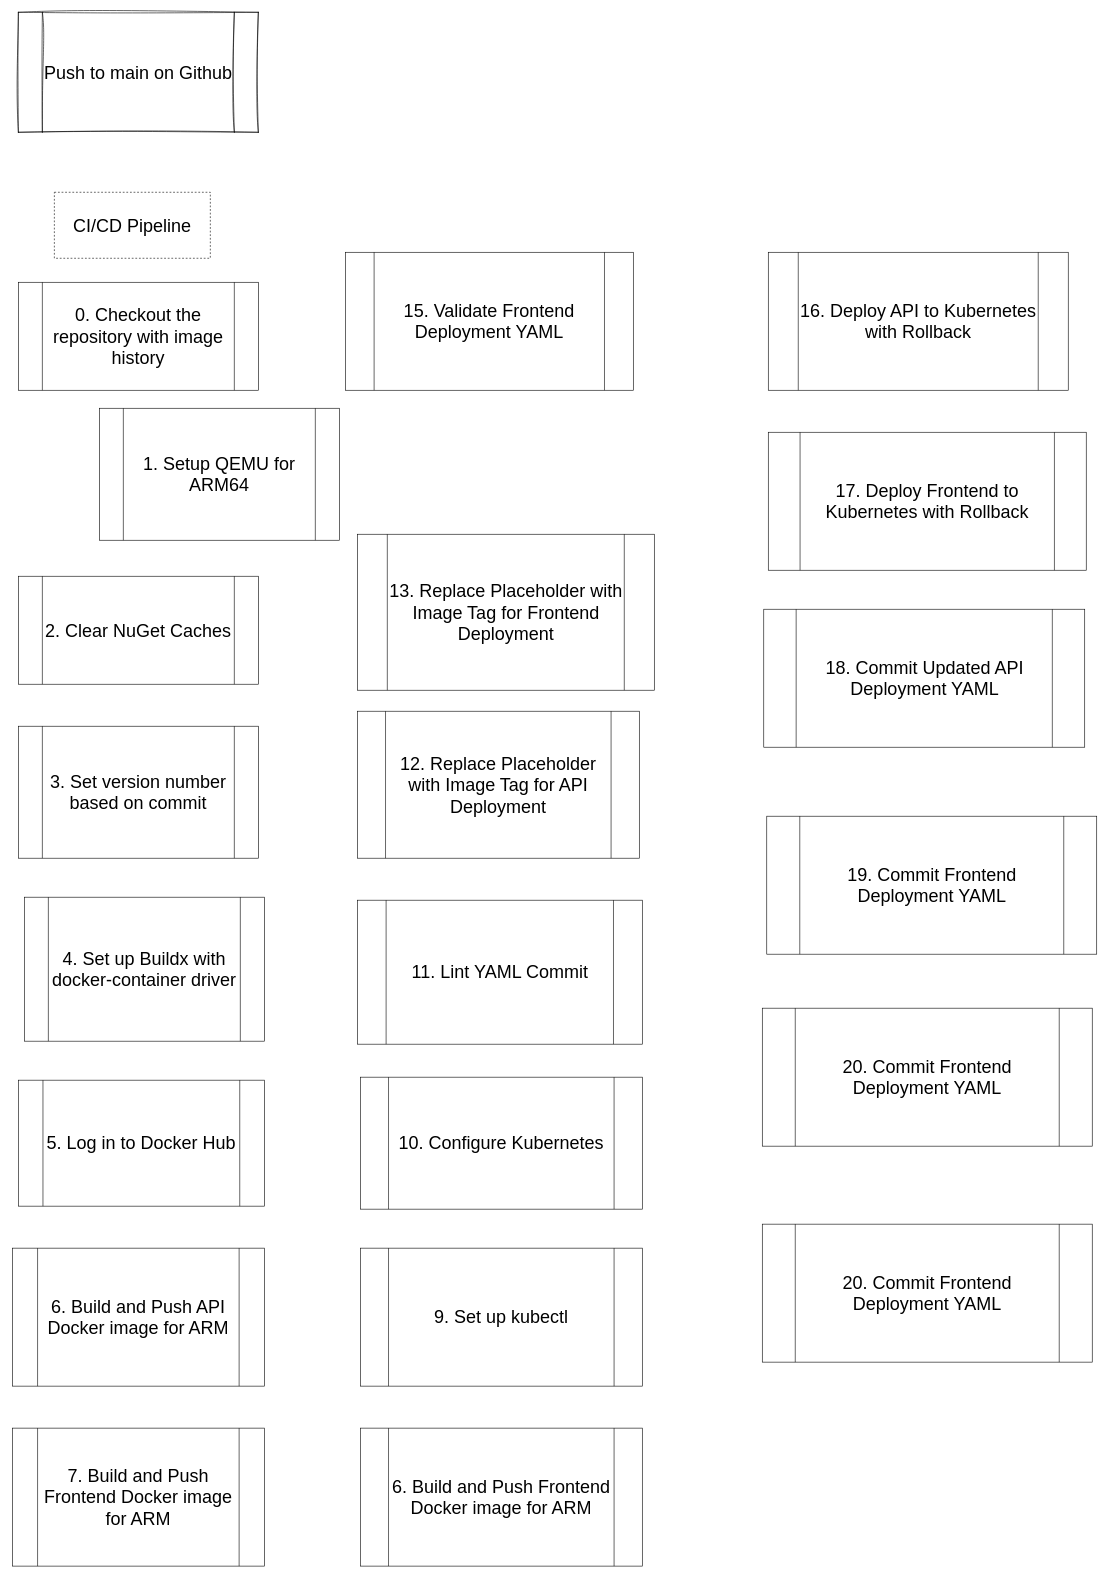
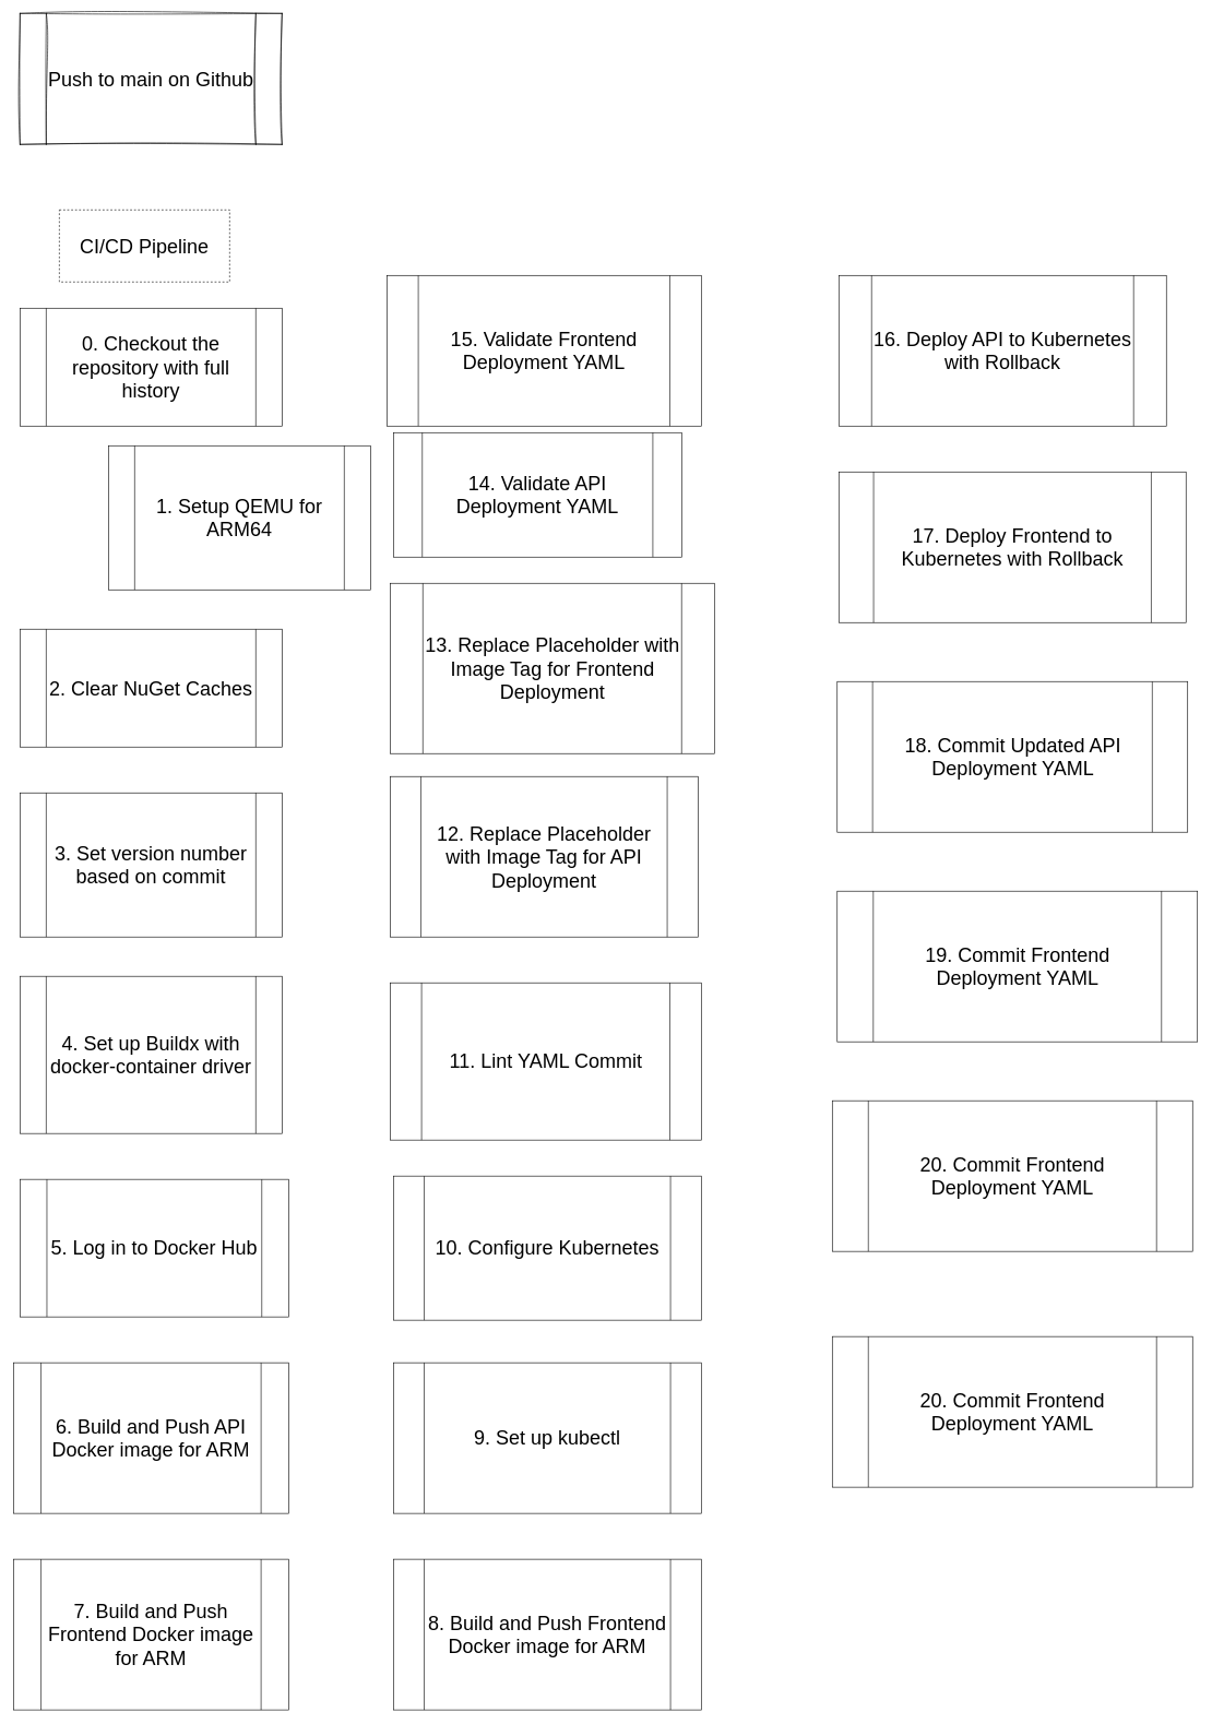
  <mxCell id="0" />
  <mxCell id="1" parent="0" />
  <mxCell id="2" value="&lt;span style=&quot;font-size: 30px;&quot;&gt;Push to main on Github&lt;/span&gt;" style="shape=process;whiteSpace=wrap;html=1;backgroundOutline=1;sketch=1;curveFitting=1;jiggle=2;" vertex="1" parent="1"><mxGeometry x="30" y="20" width="400" height="200" as="geometry" /></mxCell>
- <mxCell id="3" value="&lt;font style=&quot;font-size: 30px;&quot;&gt;0. Checkout the repository with image history&lt;/font&gt;" style="shape=process;whiteSpace=wrap;html=1;backgroundOutline=1;" vertex="1" parent="1"><mxGeometry x="30" y="470" width="400" height="180" as="geometry" /></mxCell>
+ <mxCell id="3" value="&lt;font style=&quot;font-size: 30px;&quot;&gt;0. Checkout the repository with full history&lt;/font&gt;" style="shape=process;whiteSpace=wrap;html=1;backgroundOutline=1;" vertex="1" parent="1"><mxGeometry x="30" y="470" width="400" height="180" as="geometry" /></mxCell>
  <mxCell id="4" value="&lt;font style=&quot;font-size: 30px;&quot;&gt;1. Setup QEMU for ARM64&lt;/font&gt;" style="shape=process;whiteSpace=wrap;html=1;backgroundOutline=1;" vertex="1" parent="1"><mxGeometry x="165" y="680" width="400" height="220" as="geometry" /></mxCell>
  <mxCell id="5" value="&lt;font style=&quot;font-size: 30px;&quot;&gt;2. Clear NuGet Caches&lt;/font&gt;" style="shape=process;whiteSpace=wrap;html=1;backgroundOutline=1;" vertex="1" parent="1"><mxGeometry x="30" y="960" width="400" height="180" as="geometry" /></mxCell>
  <mxCell id="6" value="&lt;font style=&quot;font-size: 30px;&quot;&gt;3. Set version number based on commit&lt;/font&gt;" style="shape=process;whiteSpace=wrap;html=1;backgroundOutline=1;" vertex="1" parent="1"><mxGeometry x="30" y="1210" width="400" height="220" as="geometry" /></mxCell>
- <mxCell id="7" value="&lt;font style=&quot;font-size: 30px;&quot;&gt;4. Set up Buildx&amp;nbsp;with docker-container driver&lt;/font&gt;" style="shape=process;whiteSpace=wrap;html=1;backgroundOutline=1;" vertex="1" parent="1"><mxGeometry x="40" y="1495" width="400" height="240" as="geometry" /></mxCell>
+ <mxCell id="7" value="&lt;font style=&quot;font-size: 30px;&quot;&gt;4. Set up Buildx&amp;nbsp;with docker-container driver&lt;/font&gt;" style="shape=process;whiteSpace=wrap;html=1;backgroundOutline=1;" vertex="1" parent="1"><mxGeometry x="30" y="1490" width="400" height="240" as="geometry" /></mxCell>
  <mxCell id="8" value="&lt;font style=&quot;font-size: 30px;&quot;&gt;5.&amp;nbsp;Log in to Docker Hub&lt;/font&gt;" style="shape=process;whiteSpace=wrap;html=1;backgroundOutline=1;" vertex="1" parent="1"><mxGeometry x="30" y="1800" width="410" height="210" as="geometry" /></mxCell>
  <mxCell id="9" value="&lt;font style=&quot;font-size: 30px;&quot;&gt;6.&amp;nbsp;Build and Push API Docker image for ARM&lt;/font&gt;" style="shape=process;whiteSpace=wrap;html=1;backgroundOutline=1;" vertex="1" parent="1"><mxGeometry x="20" y="2080" width="420" height="230" as="geometry" /></mxCell>
  <mxCell id="10" value="&lt;font style=&quot;font-size: 30px;&quot;&gt;7.&amp;nbsp;Build and Push Frontend Docker image for ARM&lt;/font&gt;" style="shape=process;whiteSpace=wrap;html=1;backgroundOutline=1;" vertex="1" parent="1"><mxGeometry x="20" y="2380" width="420" height="230" as="geometry" /></mxCell>
- <mxCell id="11" value="&lt;font style=&quot;font-size: 30px;&quot;&gt;6.&amp;nbsp;Build and Push Frontend Docker image for ARM&lt;/font&gt;" style="shape=process;whiteSpace=wrap;html=1;backgroundOutline=1;" vertex="1" parent="1"><mxGeometry x="600" y="2380" width="470" height="230" as="geometry" /></mxCell>
+ <mxCell id="11" value="&lt;font style=&quot;font-size: 30px;&quot;&gt;8.&amp;nbsp;Build and Push Frontend Docker image for ARM&lt;/font&gt;" style="shape=process;whiteSpace=wrap;html=1;backgroundOutline=1;" vertex="1" parent="1"><mxGeometry x="600" y="2380" width="470" height="230" as="geometry" /></mxCell>
  <mxCell id="12" value="&lt;font style=&quot;font-size: 30px;&quot;&gt;9.&amp;nbsp;Set up kubectl&lt;/font&gt;" style="shape=process;whiteSpace=wrap;html=1;backgroundOutline=1;" vertex="1" parent="1"><mxGeometry x="600" y="2080" width="470" height="230" as="geometry" /></mxCell>
  <mxCell id="13" value="&lt;font style=&quot;font-size: 30px;&quot;&gt;10.&amp;nbsp;Configure Kubernetes&lt;/font&gt;" style="shape=process;whiteSpace=wrap;html=1;backgroundOutline=1;" vertex="1" parent="1"><mxGeometry x="600" y="1795" width="470" height="220" as="geometry" /></mxCell>
  <mxCell id="14" value="&lt;font style=&quot;font-size: 30px;&quot;&gt;11.&amp;nbsp;Lint YAML Commit&lt;/font&gt;" style="shape=process;whiteSpace=wrap;html=1;backgroundOutline=1;" vertex="1" parent="1"><mxGeometry x="595" y="1500" width="475" height="240" as="geometry" /></mxCell>
  <mxCell id="15" value="&lt;font style=&quot;font-size: 30px;&quot;&gt;12.&amp;nbsp;Replace Placeholder with Image Tag for API Deployment&lt;/font&gt;" style="shape=process;whiteSpace=wrap;html=1;backgroundOutline=1;" vertex="1" parent="1"><mxGeometry x="595" y="1185" width="470" height="245" as="geometry" /></mxCell>
  <mxCell id="16" value="&lt;font style=&quot;font-size: 30px;&quot;&gt;13.&amp;nbsp;Replace Placeholder with Image Tag for Frontend Deployment&lt;/font&gt;" style="shape=process;whiteSpace=wrap;html=1;backgroundOutline=1;" vertex="1" parent="1"><mxGeometry x="595" y="890" width="495" height="260" as="geometry" /></mxCell>
- <mxCell id="18" value="&lt;font style=&quot;font-size: 30px;&quot;&gt;15.&amp;nbsp;Validate Frontend Deployment YAML&lt;/font&gt;" style="shape=process;whiteSpace=wrap;html=1;backgroundOutline=1;" vertex="1" parent="1"><mxGeometry x="575" y="420" width="480" height="230" as="geometry" /></mxCell>
+ <mxCell id="17" value="&lt;font style=&quot;font-size: 30px;&quot;&gt;14.&amp;nbsp;Validate API Deployment YAML&lt;/font&gt;" style="shape=process;whiteSpace=wrap;html=1;backgroundOutline=1;" vertex="1" parent="1"><mxGeometry x="600" y="660" width="440" height="190" as="geometry" /></mxCell>
+ <mxCell id="18" value="&lt;font style=&quot;font-size: 30px;&quot;&gt;15.&amp;nbsp;Validate Frontend Deployment YAML&lt;/font&gt;" style="shape=process;whiteSpace=wrap;html=1;backgroundOutline=1;" vertex="1" parent="1"><mxGeometry x="590" y="420" width="480" height="230" as="geometry" /></mxCell>
  <mxCell id="19" value="&lt;font style=&quot;font-size: 30px;&quot;&gt;16.&amp;nbsp;Deploy API to Kubernetes with Rollback&lt;/font&gt;" style="shape=process;whiteSpace=wrap;html=1;backgroundOutline=1;" vertex="1" parent="1"><mxGeometry x="1280" y="420" width="500" height="230" as="geometry" /></mxCell>
  <mxCell id="20" value="&lt;font style=&quot;font-size: 30px;&quot;&gt;17.&amp;nbsp;Deploy Frontend to Kubernetes with Rollback&lt;/font&gt;" style="shape=process;whiteSpace=wrap;html=1;backgroundOutline=1;" vertex="1" parent="1"><mxGeometry x="1280" y="720" width="530" height="230" as="geometry" /></mxCell>
- <mxCell id="21" value="&lt;font style=&quot;font-size: 30px;&quot;&gt;18.&amp;nbsp;Commit Updated API Deployment YAML&lt;/font&gt;" style="shape=process;whiteSpace=wrap;html=1;backgroundOutline=1;" vertex="1" parent="1"><mxGeometry x="1272.5" y="1015" width="535" height="230" as="geometry" /></mxCell>
+ <mxCell id="21" value="&lt;font style=&quot;font-size: 30px;&quot;&gt;18.&amp;nbsp;Commit Updated API Deployment YAML&lt;/font&gt;" style="shape=process;whiteSpace=wrap;html=1;backgroundOutline=1;" vertex="1" parent="1"><mxGeometry x="1277.5" y="1040" width="535" height="230" as="geometry" /></mxCell>
  <mxCell id="22" value="&lt;font style=&quot;font-size: 30px;&quot;&gt;19.&amp;nbsp;Commit Frontend Deployment YAML&lt;/font&gt;" style="shape=process;whiteSpace=wrap;html=1;backgroundOutline=1;" vertex="1" parent="1"><mxGeometry x="1277.5" y="1360" width="550" height="230" as="geometry" /></mxCell>
  <mxCell id="23" value="&lt;font style=&quot;font-size: 30px;&quot;&gt;20.&amp;nbsp;Commit Frontend Deployment YAML&lt;/font&gt;" style="shape=process;whiteSpace=wrap;html=1;backgroundOutline=1;" vertex="1" parent="1"><mxGeometry x="1270" y="1680" width="550" height="230" as="geometry" /></mxCell>
  <mxCell id="24" value="&lt;font style=&quot;font-size: 30px;&quot;&gt;20.&amp;nbsp;Commit Frontend Deployment YAML&lt;/font&gt;" style="shape=process;whiteSpace=wrap;html=1;backgroundOutline=1;" vertex="1" parent="1"><mxGeometry x="1270" y="2040" width="550" height="230" as="geometry" /></mxCell>
  <mxCell id="25" value="&lt;font style=&quot;font-size: 30px;&quot;&gt;CI/CD Pipeline&lt;/font&gt;" style="rounded=0;whiteSpace=wrap;html=1;dashed=1;" vertex="1" parent="1"><mxGeometry x="90" y="320" width="260" height="110" as="geometry" /></mxCell>
